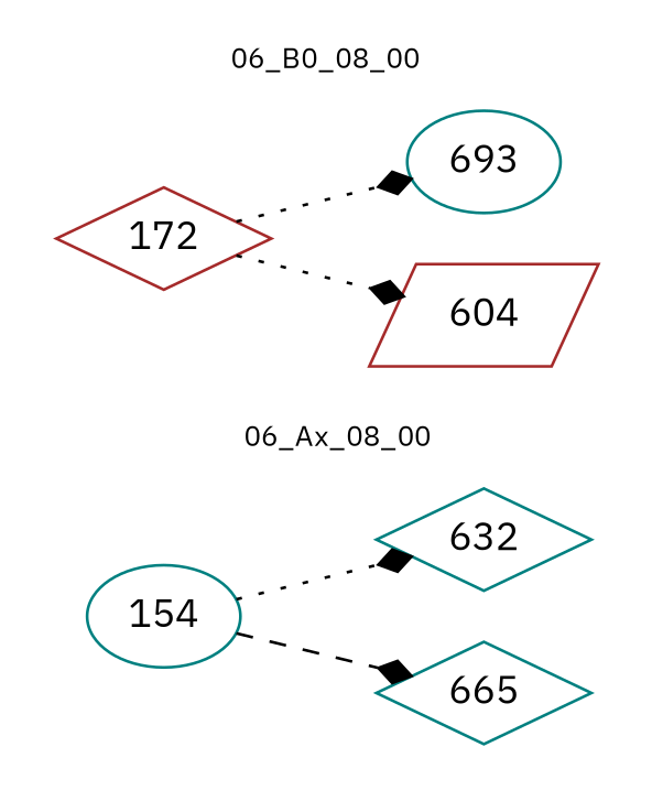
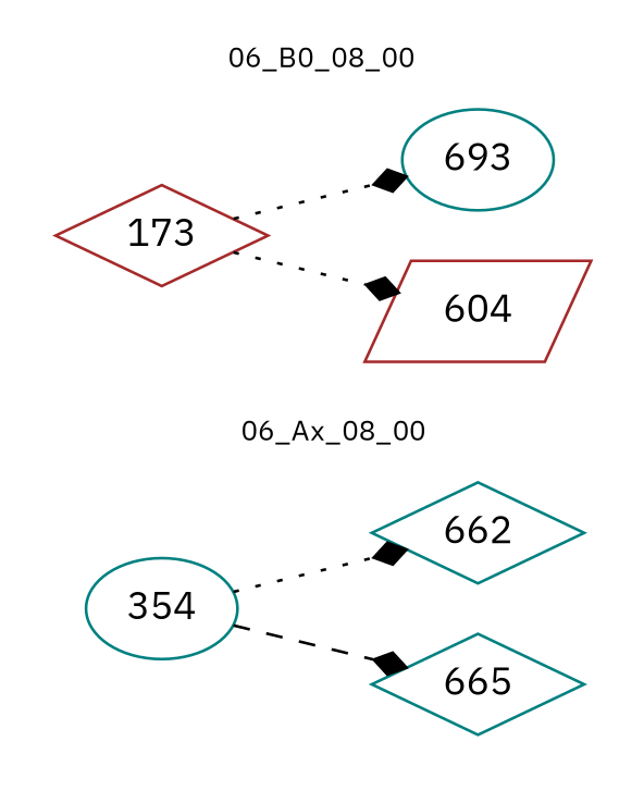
  digraph {
    fontname="IBM Plex Sans"
    rankdir=LR
    node [color=teal fontname="IBM Plex Sans" shape=diamond]
    edge [arrowhead=diamond color=black fontname="IBM Plex Sans" style=dotted]
-   n1 [label=154 shape=ellipse]
+   n1 [label=354 shape=ellipse]
    n2 [label=665]
-   n3 [label=632]
-   n4 [color=brown label=172]
+   n3 [label=662]
+   n4 [color=brown label=173]
    n5 [color=brown label=604 shape=parallelogram]
    n6 [label=693 shape=ellipse]
    subgraph cluster_1 {
      color=white
      fontsize=10
      label="06_Ax_08_00"
      n1
      n2
      n3
    }
    subgraph cluster_2 {
      color=white
      fontsize=10
      label="06_B0_08_00"
      n4
      n5
      n6
    }
    n1 -> n2 [style=dashed]
    n1 -> n3
    n4 -> n5
    n4 -> n6
  }
